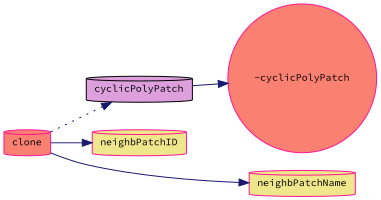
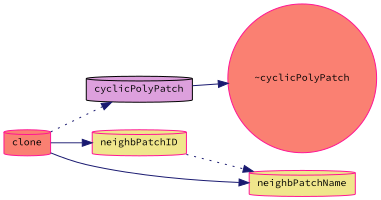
  digraph {
    fontname="Source Code Pro"
    rankdir=LR
    node [color=deeppink fillcolor=salmon fontname="Source Code Pro" fontsize=10 shape=cylinder style=filled]
    edge [color=midnightblue fontname="Source Code Pro" fontsize=10 labelfontname=Helvetica labelfontsize=10 style=solid]
    n1 [fontcolor=black height=0.2 label=clone width=0.4]
    n2 [color=black fillcolor=plum height=0.2 label=cyclicPolyPatch width=0.4]
    n3 [fillcolor=khaki height=0.2 label=neighbPatchID width=0.4]
    n4 [fillcolor=khaki height=0.2 label=neighbPatchName width=0.4]
    n5 [height=0.2 label="~cyclicPolyPatch" shape=circle width=0.4]
    n1 -> n2 [style=dotted]
    n1 -> n3
    n1 -> n4
    n2 -> n5
+   n3 -> n4 [style=dotted]
  }
